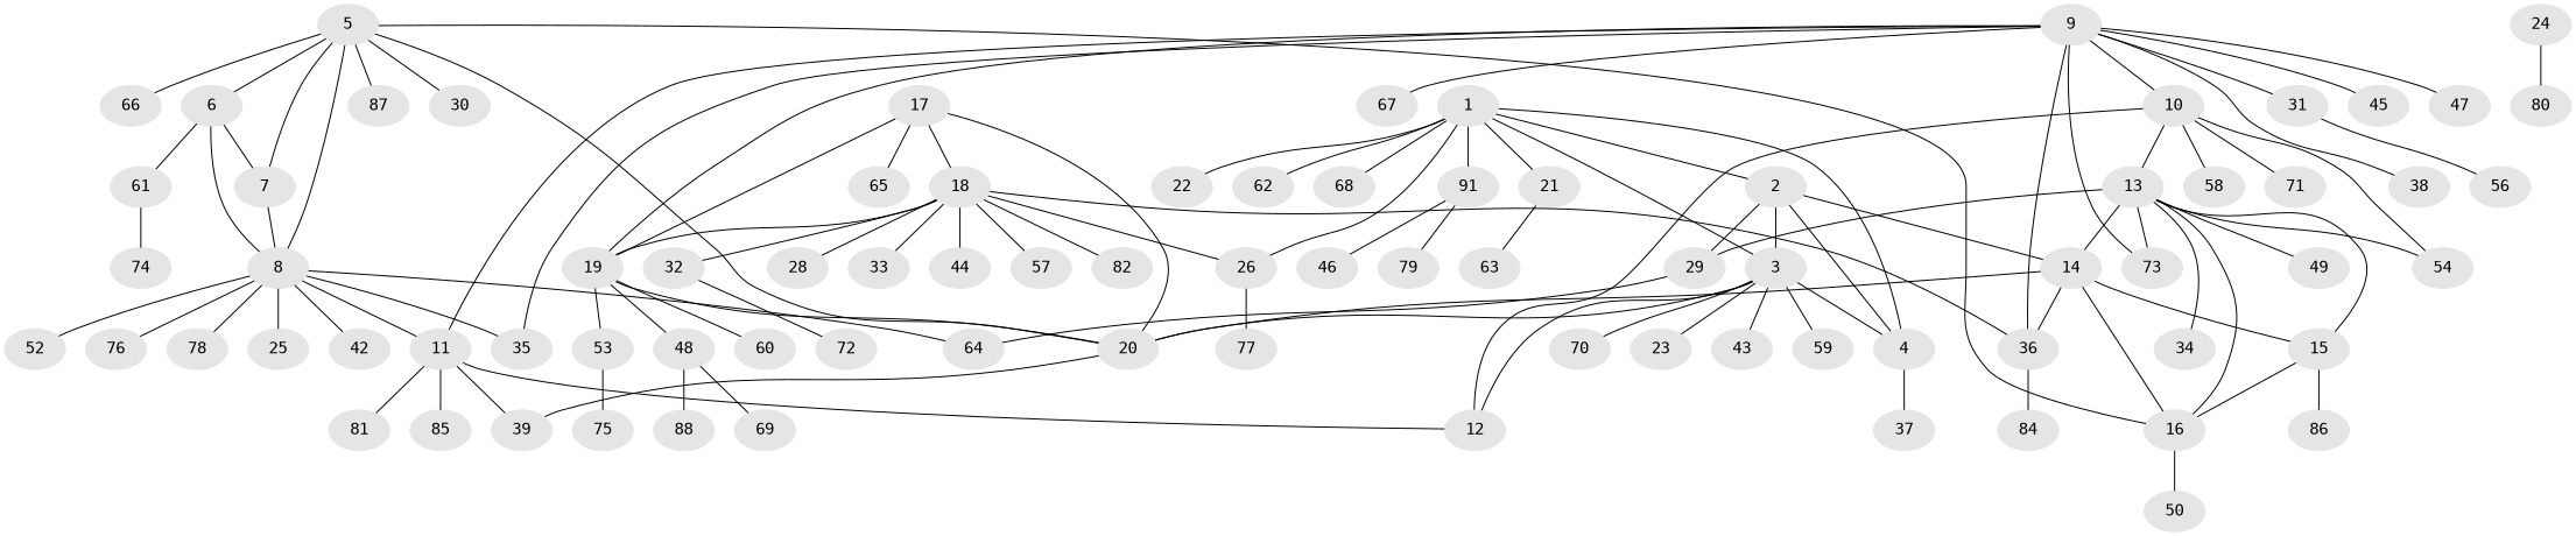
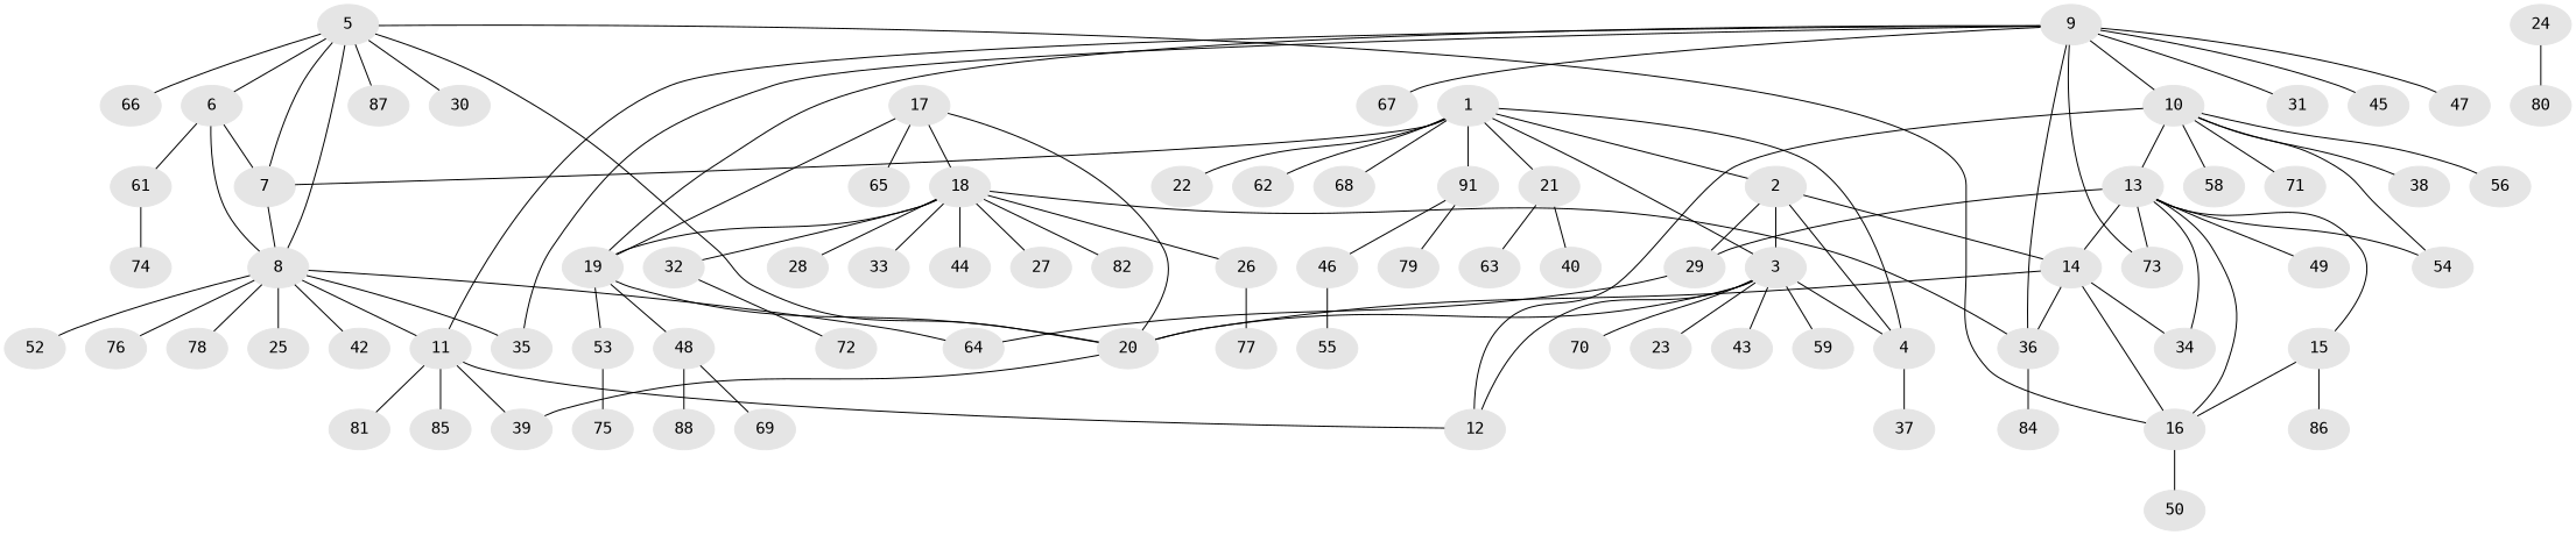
  graph {
    fontname="DejaVu Sans Mono"
    node [color=gray90 fontname="DejaVu Sans Mono" style=filled]
    edge [fontname="DejaVu Sans Mono"]
    1
    2
    3
    4
    7
    21
    22
    n8 [label=91]
    62
    68
    14
    29
    12
    20
    23
    43
    59
    70
    37
    8
+   40
    63
    46
    79
    16
    36
    15
    64
    39
    5
    6
    n32 [label=87]
    30
    66
    61
    11
    25
    35
    42
    52
    76
    78
    50
    74
    81
    85
    9
    10
    19
    31
    38
    45
    47
    67
    73
    13
    54
    56
    58
    71
    48
    53
-   60
    84
    34
    49
    86
    24
    80
    17
    18
    65
    26
    28
    32
    33
    44
-   57
+   57 [label=27]
    82
    77
    72
    69
    n83 [label=88]
    75
+   55
    1 -- 2
    1 -- 3
    1 -- 4
-   1 -- 26
+   1 -- 7
    1 -- 21
    1 -- 22
    1 -- n8
    1 -- 62
    1 -- 68
    2 -- 3
    2 -- 4
    2 -- 14
    2 -- 29
    3 -- 4
    3 -- 12
    3 -- 20
    3 -- 23
    3 -- 43
    3 -- 59
    3 -- 70
    4 -- 37
    7 -- 8
+   21 -- 40
    21 -- 63
    n8 -- 46
    n8 -- 79
    14 -- 20
    14 -- 16
    14 -- 36
-   14 -- 15
+   14 -- 34
    29 -- 64
    20 -- 39
    8 -- 64
    8 -- 11
    8 -- 25
    8 -- 35
    8 -- 42
    8 -- 52
    8 -- 76
    8 -- 78
+   46 -- 55
    16 -- 50
    36 -- 84
    15 -- 16
    15 -- 86
    5 -- 7
    5 -- 20
    5 -- 8
    5 -- 16
    5 -- 6
    5 -- n32
    5 -- 30
    5 -- 66
    6 -- 7
    6 -- 8
    6 -- 61
    61 -- 74
    11 -- 12
    11 -- 39
    11 -- 81
    11 -- 85
    9 -- 36
    9 -- 11
    9 -- 35
    9 -- 10
    9 -- 19
    9 -- 31
-   9 -- 38
+   10 -- 38
    9 -- 45
    9 -- 47
    9 -- 67
    9 -- 73
    10 -- 12
    10 -- 13
    10 -- 54
-   31 -- 56
+   10 -- 56
    10 -- 58
    10 -- 71
    19 -- 20
    19 -- 48
    19 -- 53
-   19 -- 60
    13 -- 14
    13 -- 29
    13 -- 16
    13 -- 15
    13 -- 73
    13 -- 54
    13 -- 34
    13 -- 49
    48 -- 69
    48 -- n83
    53 -- 75
    24 -- 80
    17 -- 20
    17 -- 19
    17 -- 18
    17 -- 65
    18 -- 36
    18 -- 19
    18 -- 26
    18 -- 28
    18 -- 32
    18 -- 33
    18 -- 44
    18 -- 57
    18 -- 82
    26 -- 77
    32 -- 72
  }
